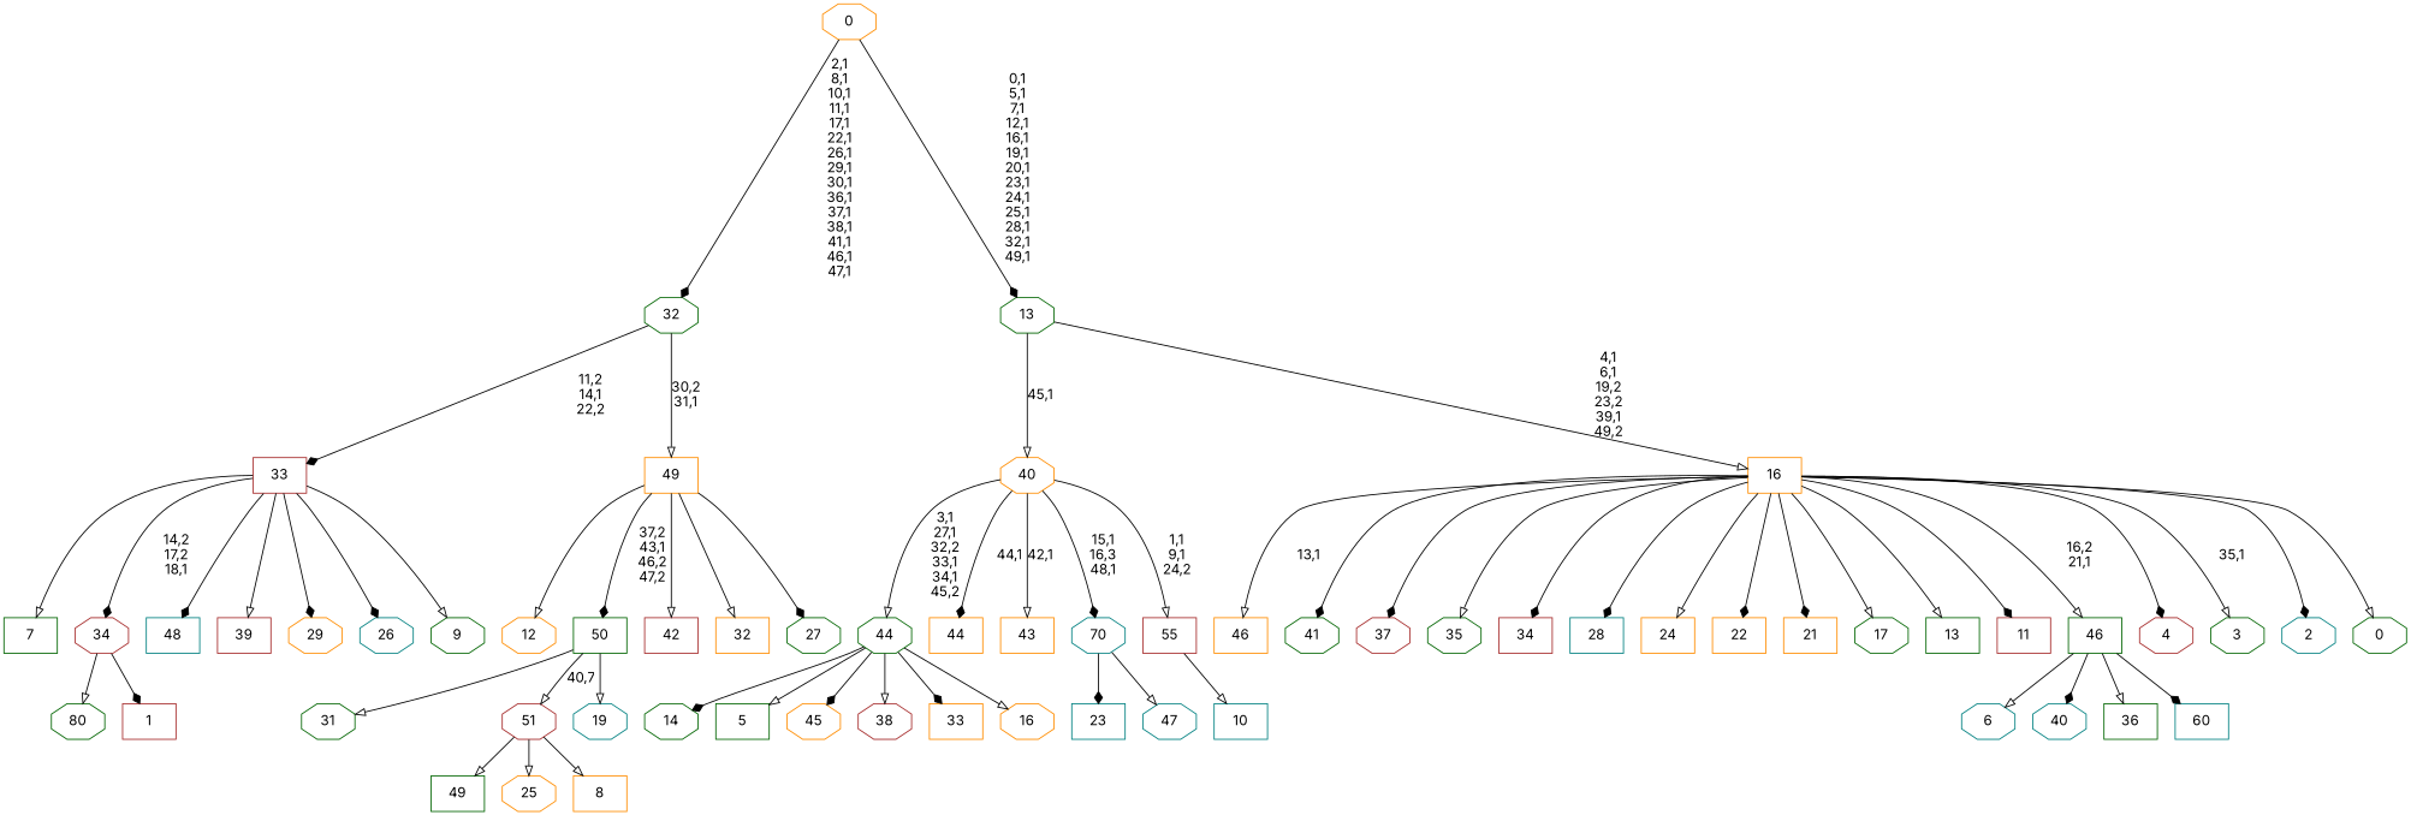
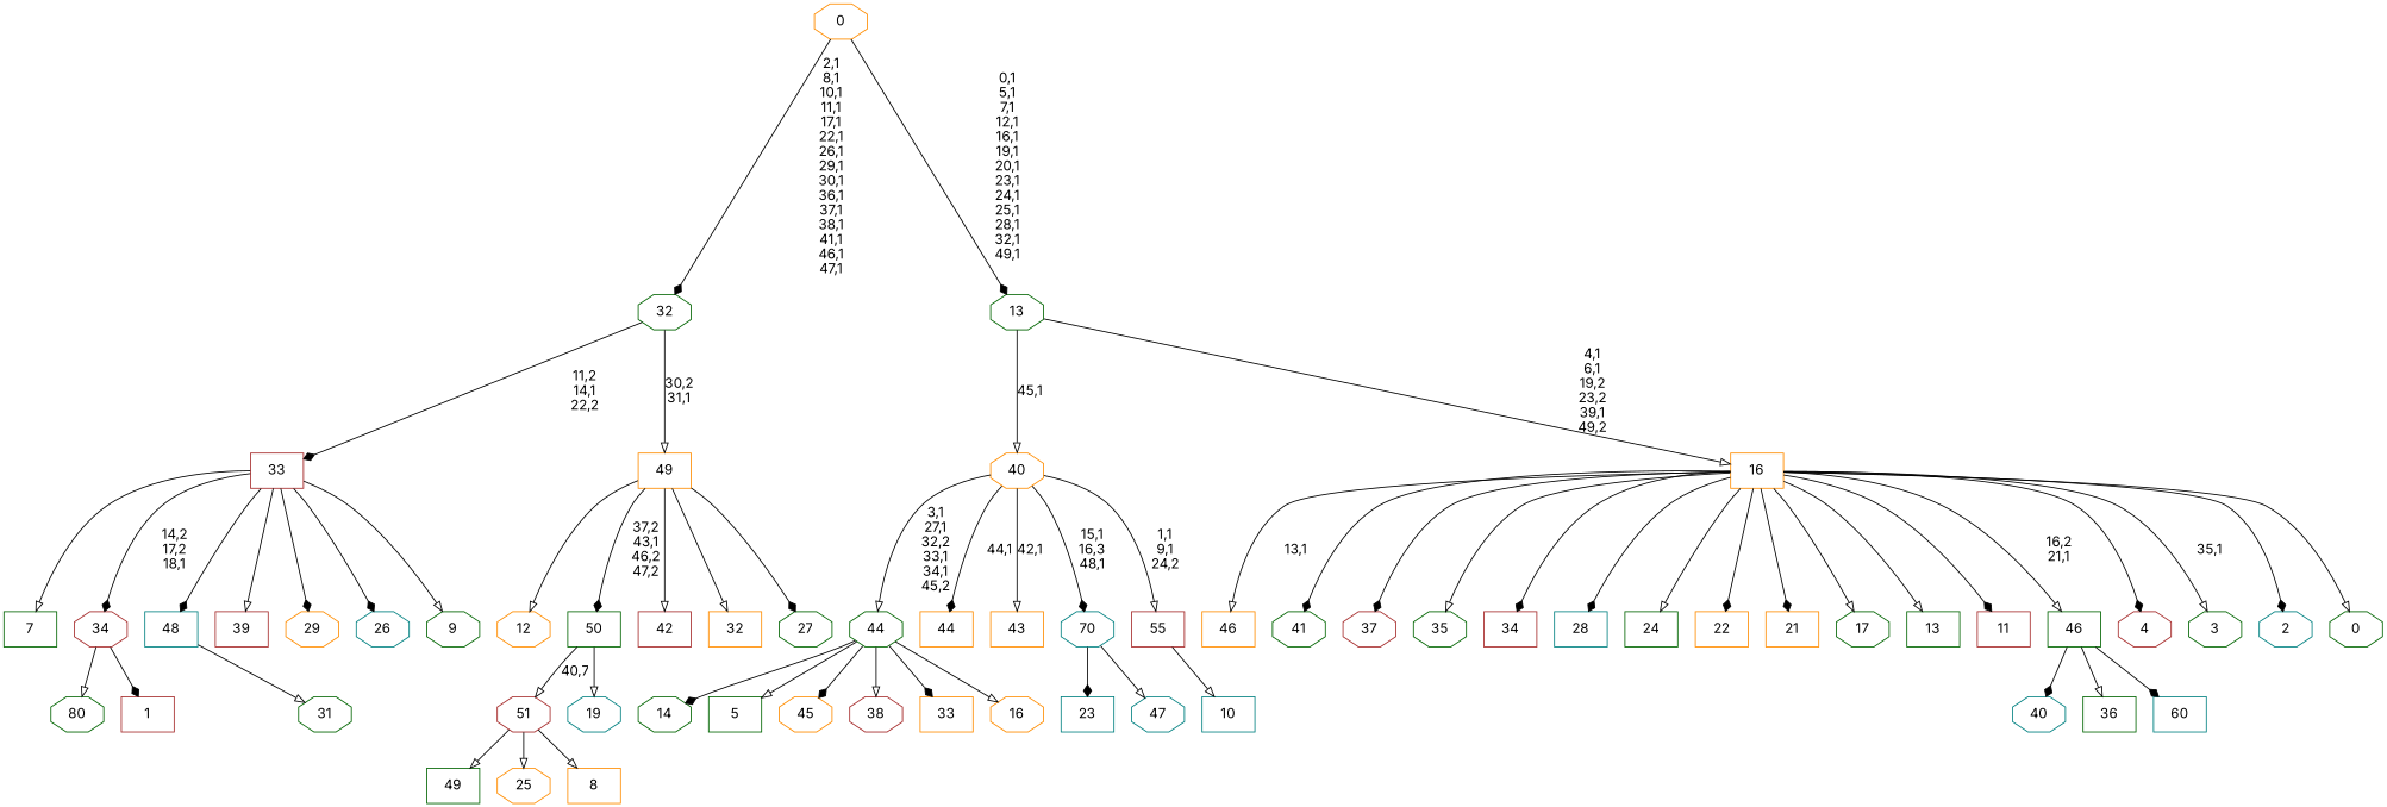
  digraph {
    fontname=Inter
    node [color=darkgreen fontname=Inter shape=octagon]
    edge [arrowhead=onormal fontname=Inter]
    n1 [label=49 shape=box]
    n2 [color=teal label=48 shape=box]
    n3 [color=teal label=47]
    n4 [color=darkorange label=46 shape=box]
    n5 [color=darkorange label=45]
    n6 [color=darkorange label=44 shape=box]
    n7 [color=darkorange label=43 shape=box]
    n8 [color=brown label=42 shape=box]
    n9 [label=41]
    n10 [color=teal label=40]
    n11 [color=brown label=39 shape=box]
    n12 [color=brown label=38]
    n13 [color=brown label=37]
    n14 [label=36 shape=box]
    n15 [label=35]
    n16 [color=brown label=34 shape=box]
    n17 [color=darkorange label=33 shape=box]
    n18 [color=darkorange label=32 shape=box]
    n19 [label=31]
    n20 [label=80]
    n21 [color=darkorange label=29]
    n22 [color=teal label=28 shape=box]
    n23 [label=27]
    n24 [color=teal label=26]
    n25 [color=darkorange label=25]
-   n26 [color=darkorange label=24 shape=box]
+   n26 [label=24 shape=box]
    n27 [color=teal label=23 shape=box]
    70 [color=teal]
    n29 [color=darkorange label=22 shape=box]
    n30 [color=darkorange label=21 shape=box]
    n31 [color=teal label=60 shape=box]
    n32 [color=teal label=19]
    n33 [label=17]
    n34 [color=darkorange label=16]
    n35 [label=14]
    n36 [label=13 shape=box]
    n37 [color=darkorange label=12]
    n38 [color=brown label=11 shape=box]
    n39 [color=teal label=10 shape=box]
    55 [color=brown shape=box]
    n41 [label=9]
    n42 [color=darkorange label=8 shape=box]
    51 [color=brown]
    50 [shape=box]
    49 [color=darkorange shape=box]
    n46 [label=7 shape=box]
-   n47 [color=teal label=6]
    46 [shape=box]
    n49 [label=5 shape=box]
    44
    40 [color=darkorange]
    n52 [color=brown label=4]
    n53 [label=3]
    n54 [color=teal label=2]
    n55 [color=brown label=1 shape=box]
    34 [color=brown]
    33 [color=brown shape=box]
    32
    n59 [label=0]
    16 [color=darkorange shape=box]
    13
    0 [color=darkorange]
    70 -> n3
    70 -> n27 [arrowhead=diamond]
    55 -> n39
    51 -> n1
    51 -> n25
    51 -> n42
-   50 -> n19
+   n2 -> n19
    50 -> n32
    50 -> 51 [label="40,7"]
    49 -> n8
    49 -> n18
    49 -> n23 [arrowhead=diamond]
    49 -> n37
    49 -> 50 [arrowhead=diamond label="37,2\n43,1\n46,2\n47,2"]
    46 -> n10 [arrowhead=diamond]
    46 -> n14
    46 -> n31 [arrowhead=diamond]
-   46 -> n47
    44 -> n5 [arrowhead=diamond]
    44 -> n12
    44 -> n17 [arrowhead=diamond]
    44 -> n34
    44 -> n35 [arrowhead=diamond]
    44 -> n49
    40 -> n6 [arrowhead=diamond label="44,1"]
    40 -> n7 [label="42,1"]
    40 -> 70 [arrowhead=diamond label="15,1\n16,3\n48,1"]
    40 -> 55 [label="1,1\n9,1\n24,2"]
    40 -> 44 [label="3,1\n27,1\n32,2\n33,1\n34,1\n45,2"]
    34 -> n20
    34 -> n55 [arrowhead=diamond]
    33 -> n2 [arrowhead=diamond]
    33 -> n11
    33 -> n21 [arrowhead=diamond]
    33 -> n24 [arrowhead=diamond]
    33 -> n41
    33 -> n46
    33 -> 34 [arrowhead=diamond label="14,2\n17,2\n18,1"]
    32 -> 49 [label="30,2\n31,1"]
    32 -> 33 [arrowhead=diamond label="11,2\n14,1\n22,2"]
    16 -> n4 [label="13,1"]
    16 -> n9 [arrowhead=diamond]
    16 -> n13 [arrowhead=diamond]
    16 -> n15
    16 -> n16 [arrowhead=diamond]
    16 -> n22 [arrowhead=diamond]
    16 -> n26
    16 -> n29 [arrowhead=diamond]
    16 -> n30 [arrowhead=diamond]
    16 -> n33
    16 -> n36
    16 -> n38 [arrowhead=diamond]
    16 -> 46 [label="16,2\n21,1"]
    16 -> n52 [arrowhead=diamond]
    16 -> n53 [label="35,1"]
    16 -> n54 [arrowhead=diamond]
    16 -> n59
    13 -> 40 [label="45,1"]
    13 -> 16 [label="4,1\n6,1\n19,2\n23,2\n39,1\n49,2"]
    0 -> 32 [arrowhead=diamond label="2,1\n8,1\n10,1\n11,1\n17,1\n22,1\n26,1\n29,1\n30,1\n36,1\n37,1\n38,1\n41,1\n46,1\n47,1"]
    0 -> 13 [arrowhead=diamond label="0,1\n5,1\n7,1\n12,1\n16,1\n19,1\n20,1\n23,1\n24,1\n25,1\n28,1\n32,1\n49,1"]
  }
